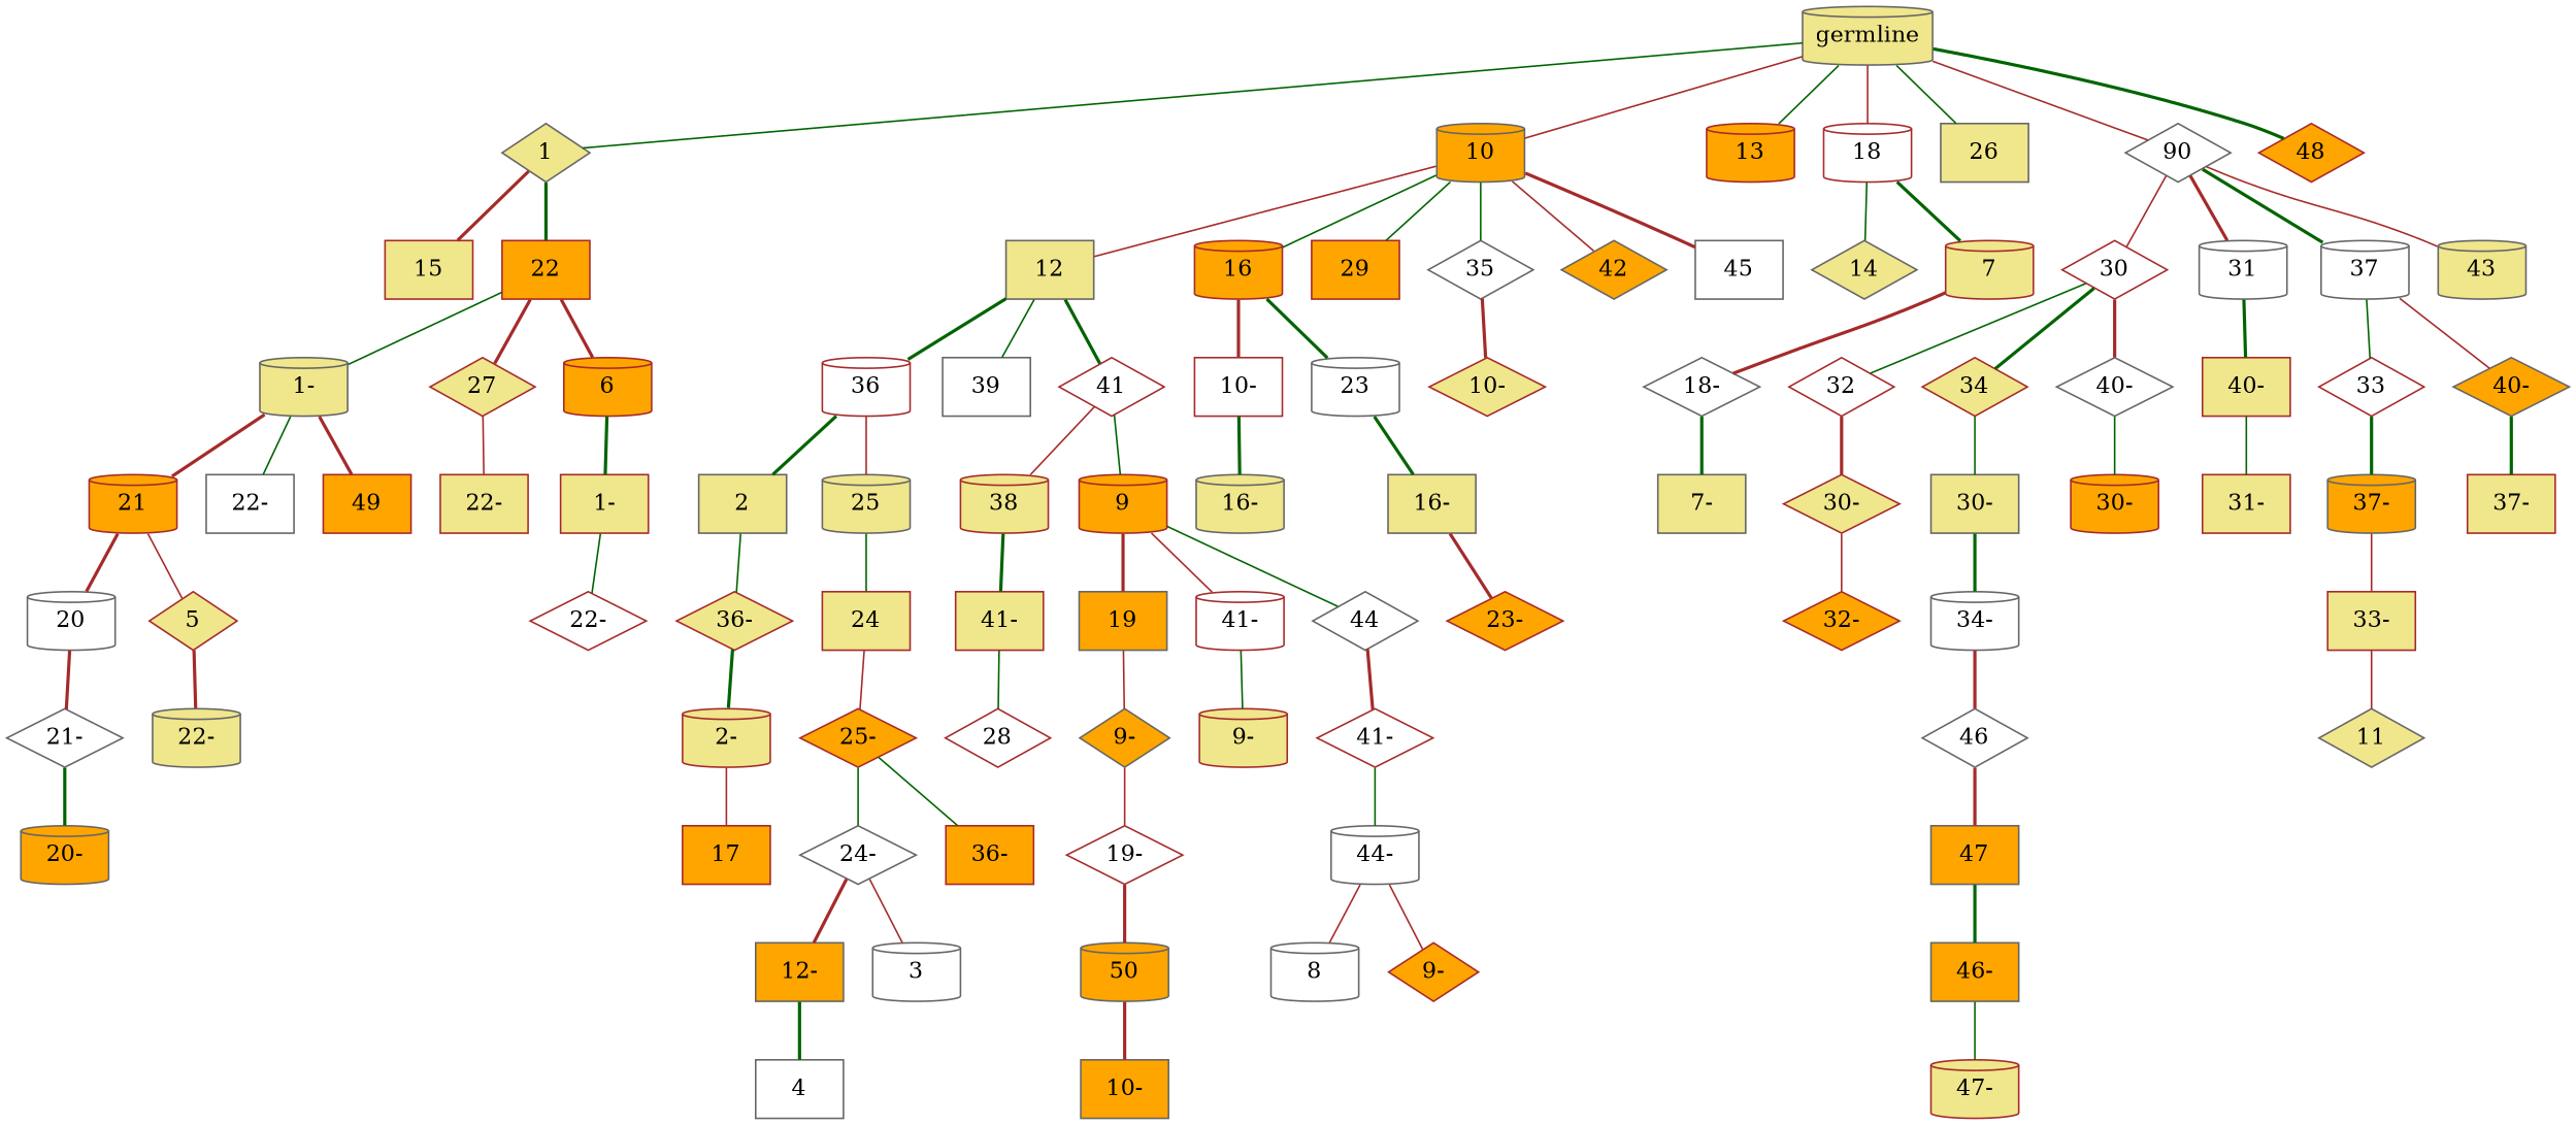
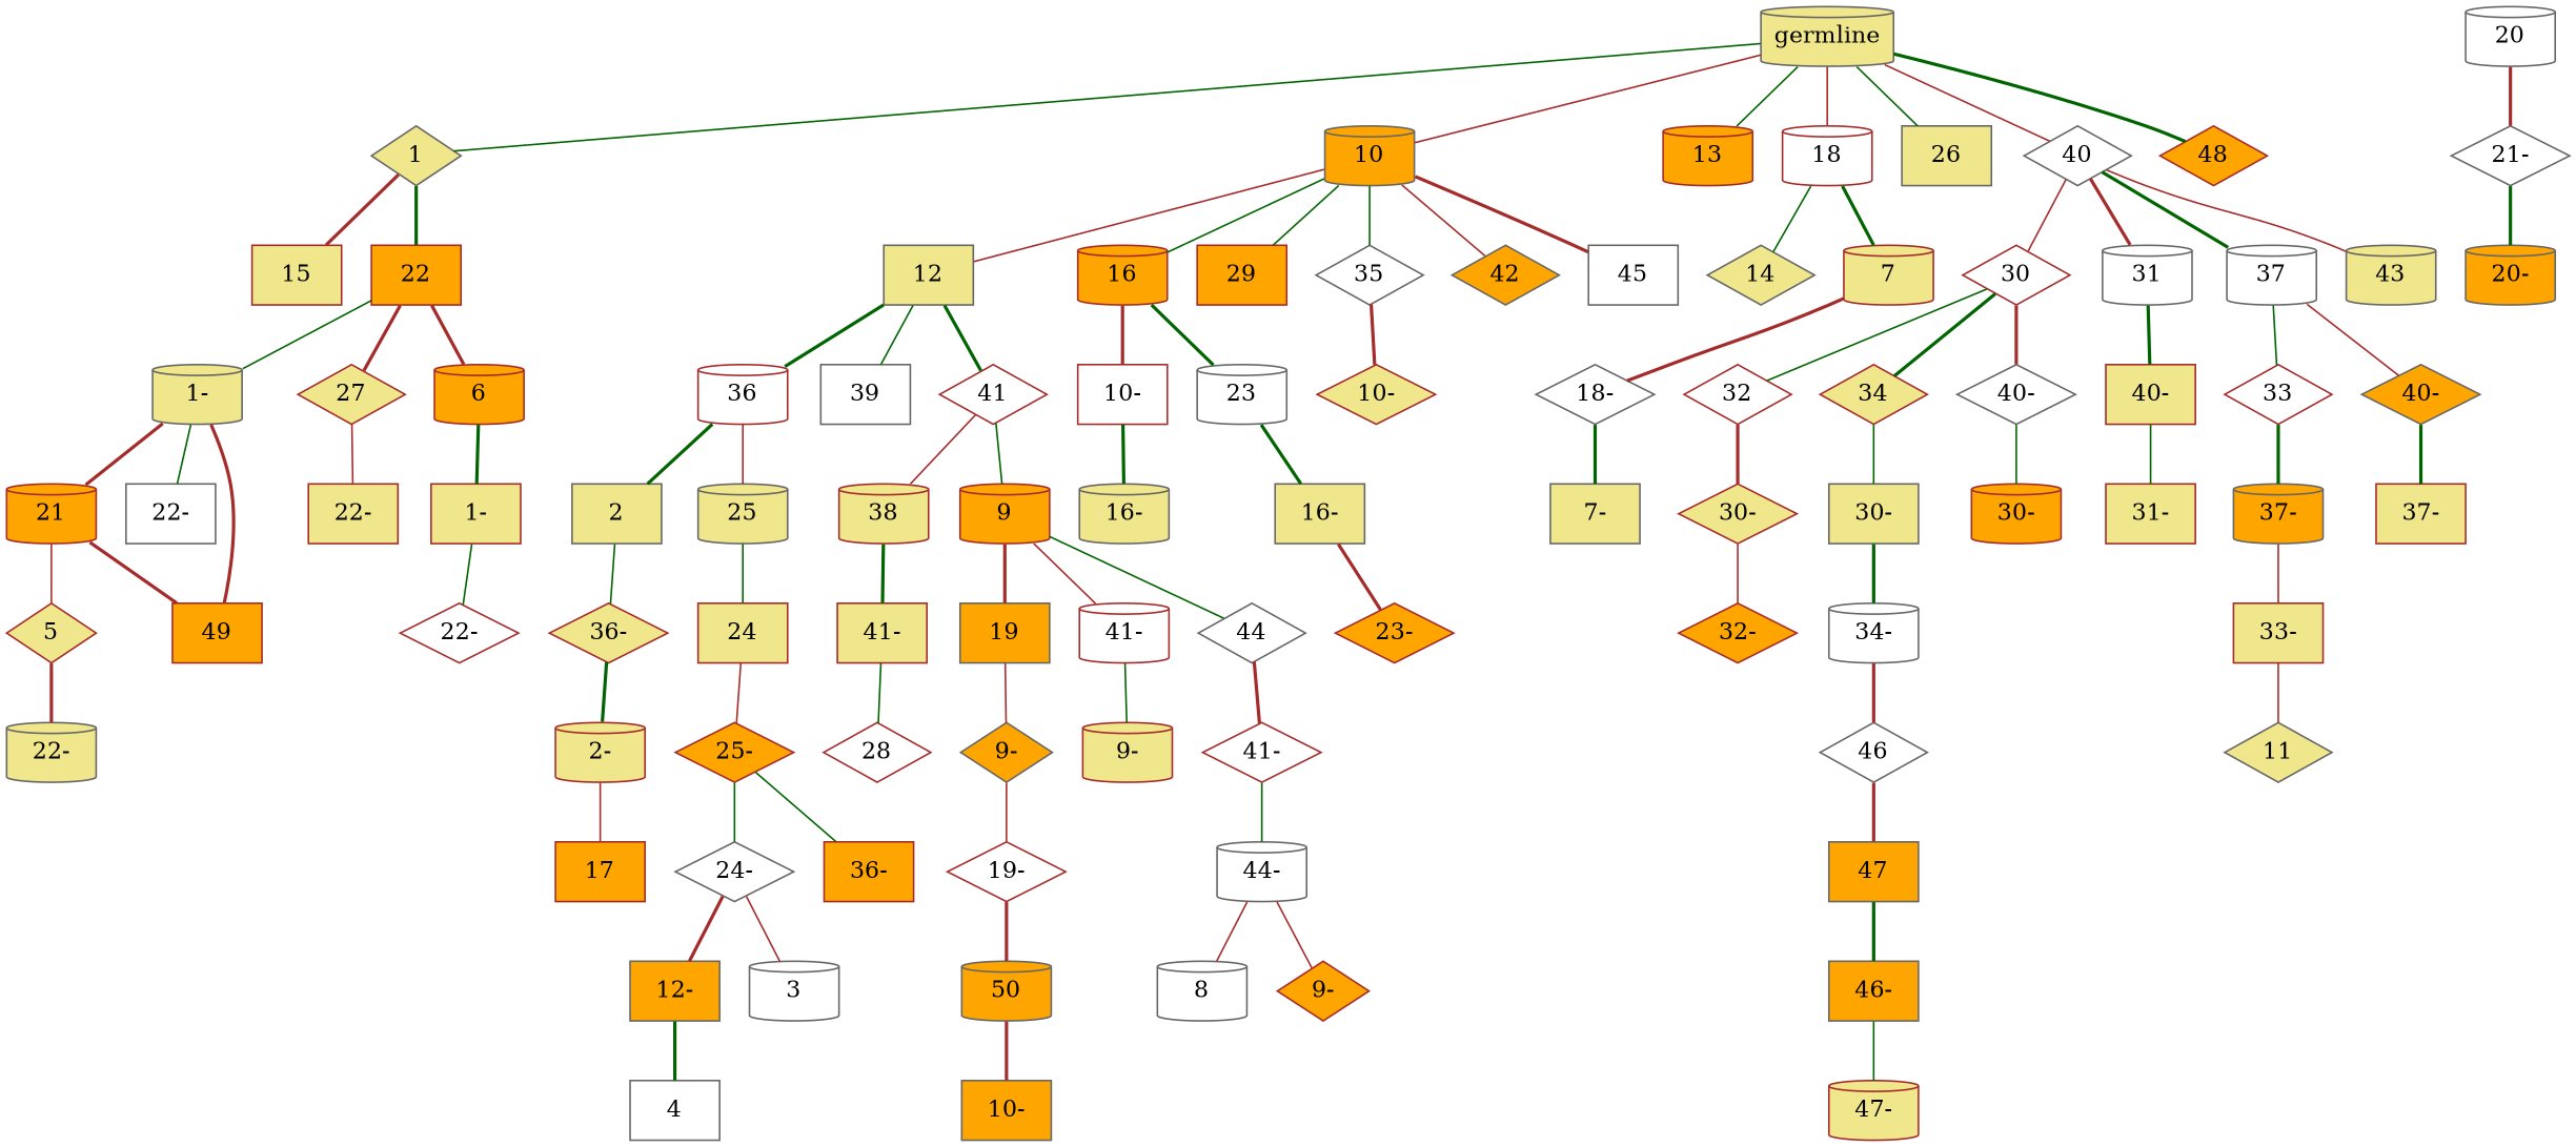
  graph {
    node [color=brown fillcolor=khaki shape=diamond style=filled]
    edge [color=darkgreen style=solid]
    n1 [color=gray40 label=germline shape=cylinder]
    n2 [color=gray40 label=1]
    n3 [color=gray40 fillcolor=orange label=10 shape=cylinder]
    n4 [fillcolor=orange label=13 shape=cylinder]
    n5 [fillcolor=white label=18 shape=cylinder]
    n6 [color=gray40 label=26 shape=box]
-   n7 [color=gray40 fillcolor=white label=90]
+   n7 [color=gray40 fillcolor=white label=40]
    n8 [fillcolor=orange label=48]
    n9 [label=15 shape=box]
    n10 [fillcolor=orange label=22 shape=box]
    n11 [color=gray40 label=12 shape=box]
    n12 [fillcolor=orange label=16 shape=cylinder]
    n13 [fillcolor=orange label=29 shape=box]
    n14 [color=gray40 fillcolor=white label=35]
    n15 [color=gray40 fillcolor=orange label=42]
    n16 [color=gray40 fillcolor=white label=45 shape=box]
    n17 [color=gray40 label=14]
    n18 [label=7 shape=cylinder]
    n19 [fillcolor=white label=30]
    n20 [color=gray40 fillcolor=white label=31 shape=cylinder]
    n21 [color=gray40 fillcolor=white label=37 shape=cylinder]
    n22 [color=gray40 label=43 shape=cylinder]
    n23 [color=gray40 label="1-" shape=cylinder]
    n24 [label=27]
    n25 [fillcolor=orange label=6 shape=cylinder]
    n26 [fillcolor=orange label=21 shape=cylinder]
    n27 [color=gray40 fillcolor=white label="22-" shape=box]
    n28 [fillcolor=orange label=49 shape=box]
    n29 [label="22-" shape=box]
    n30 [label="1-" shape=box]
    n31 [color=gray40 fillcolor=white label=20 shape=cylinder]
    n32 [label=5]
    n33 [color=gray40 fillcolor=white label="21-"]
    n34 [color=gray40 label="22-" shape=cylinder]
    n35 [color=gray40 fillcolor=orange label="20-" shape=cylinder]
    n36 [fillcolor=white label="22-"]
    n37 [fillcolor=white label=36 shape=cylinder]
    n38 [color=gray40 fillcolor=white label=39 shape=box]
    n39 [fillcolor=white label=41]
    n40 [fillcolor=white label="10-" shape=box]
    n41 [color=gray40 fillcolor=white label=23 shape=cylinder]
    n42 [label="10-"]
    n43 [color=gray40 label=2 shape=box]
    n44 [color=gray40 label=25 shape=cylinder]
    n45 [label=38 shape=cylinder]
    n46 [fillcolor=orange label=9 shape=cylinder]
    n47 [label="36-"]
    n48 [label=24 shape=box]
    n49 [label="2-" shape=cylinder]
    n50 [fillcolor=orange label=17 shape=box]
    n51 [fillcolor=orange label="25-"]
    n52 [color=gray40 fillcolor=white label="24-"]
    n53 [fillcolor=orange label="36-" shape=box]
    n54 [color=gray40 fillcolor=orange label="12-" shape=box]
    n55 [color=gray40 fillcolor=white label=3 shape=cylinder]
    n56 [color=gray40 fillcolor=white label=4 shape=box]
    n57 [label="41-" shape=box]
    n58 [color=gray40 fillcolor=orange label=19 shape=box]
    n59 [fillcolor=white label="41-" shape=cylinder]
    n60 [color=gray40 fillcolor=white label=44]
    n61 [fillcolor=white label=28]
    n62 [color=gray40 fillcolor=orange label="9-"]
    n63 [label="9-" shape=cylinder]
    n64 [fillcolor=white label="41-"]
    n65 [fillcolor=white label="19-"]
    n66 [color=gray40 fillcolor=orange label=50 shape=cylinder]
    n67 [color=gray40 fillcolor=orange label="10-" shape=box]
    n68 [color=gray40 fillcolor=white label="44-" shape=cylinder]
    n69 [color=gray40 fillcolor=white label=8 shape=cylinder]
    n70 [fillcolor=orange label="9-"]
    n71 [color=gray40 label="16-" shape=cylinder]
    n72 [color=gray40 label="16-" shape=box]
    n73 [fillcolor=orange label="23-"]
    n74 [color=gray40 fillcolor=white label="18-"]
    n75 [color=gray40 label="7-" shape=box]
    n76 [fillcolor=white label=32]
    n77 [label=34]
    n78 [color=gray40 fillcolor=white label="40-"]
    n79 [label="40-" shape=box]
    n80 [fillcolor=white label=33]
    n81 [color=gray40 fillcolor=orange label="40-"]
    n82 [label="30-"]
    n83 [color=gray40 label="30-" shape=box]
    n84 [fillcolor=orange label="30-" shape=cylinder]
    n85 [fillcolor=orange label="32-"]
    n86 [color=gray40 fillcolor=white label="34-" shape=cylinder]
    n87 [color=gray40 fillcolor=white label=46]
    n88 [color=gray40 fillcolor=orange label=47 shape=box]
    n89 [color=gray40 fillcolor=orange label="46-" shape=box]
    n90 [label="47-" shape=cylinder]
    n91 [label="31-" shape=box]
    n92 [color=gray40 fillcolor=orange label="37-" shape=cylinder]
    n93 [label="37-" shape=box]
    n94 [label="33-" shape=box]
    n95 [color=gray40 label=11]
    n1 -- n2
    n1 -- n3 [color=brown]
    n1 -- n4
    n1 -- n5 [color=brown]
    n1 -- n6
    n1 -- n7 [color=brown]
    n1 -- n8 [style=bold]
    n2 -- n9 [color=brown style=bold]
    n2 -- n10 [style=bold]
    n3 -- n11 [color=brown]
    n3 -- n12
    n3 -- n13
    n3 -- n14
    n3 -- n15 [color=brown]
    n3 -- n16 [color=brown style=bold]
    n5 -- n17
    n5 -- n18 [style=bold]
    n7 -- n19 [color=brown]
    n7 -- n20 [color=brown style=bold]
    n7 -- n21 [style=bold]
    n7 -- n22 [color=brown]
    n10 -- n23
    n10 -- n24 [color=brown style=bold]
    n10 -- n25 [color=brown style=bold]
    n11 -- n37 [style=bold]
    n11 -- n38
    n11 -- n39 [style=bold]
    n12 -- n40 [color=brown style=bold]
    n12 -- n41 [style=bold]
    n14 -- n42 [color=brown style=bold]
    n18 -- n74 [color=brown style=bold]
    n19 -- n76
    n19 -- n77 [style=bold]
    n19 -- n78 [color=brown style=bold]
    n20 -- n79 [style=bold]
    n21 -- n80
    n21 -- n81 [color=brown]
    n23 -- n26 [color=brown style=bold]
    n23 -- n27
    n23 -- n28 [color=brown style=bold]
    n24 -- n29 [color=brown]
    n25 -- n30 [style=bold]
-   n26 -- n31 [color=brown style=bold]
+   n26 -- n28 [color=brown style=bold]
    n26 -- n32 [color=brown]
    n30 -- n36
    n31 -- n33 [color=brown style=bold]
    n32 -- n34 [color=brown style=bold]
    n33 -- n35 [style=bold]
    n37 -- n43 [style=bold]
    n37 -- n44 [color=brown]
    n39 -- n45 [color=brown]
    n39 -- n46
    n40 -- n71 [style=bold]
    n41 -- n72 [style=bold]
    n43 -- n47
    n44 -- n48
    n45 -- n57 [style=bold]
    n46 -- n58 [color=brown style=bold]
    n46 -- n59 [color=brown]
    n46 -- n60
    n47 -- n49 [style=bold]
    n48 -- n51 [color=brown]
    n49 -- n50 [color=brown]
    n51 -- n52
    n51 -- n53
    n52 -- n54 [color=brown style=bold]
    n52 -- n55 [color=brown]
    n54 -- n56 [style=bold]
    n57 -- n61
    n58 -- n62 [color=brown]
    n59 -- n63
    n60 -- n64 [color=brown style=bold]
    n62 -- n65 [color=brown]
    n64 -- n68
    n65 -- n66 [color=brown style=bold]
    n66 -- n67 [color=brown style=bold]
    n68 -- n69 [color=brown]
    n68 -- n70 [color=brown]
    n72 -- n73 [color=brown style=bold]
    n74 -- n75 [style=bold]
    n76 -- n82 [color=brown style=bold]
    n77 -- n83
    n78 -- n84
    n79 -- n91
    n80 -- n92 [style=bold]
    n81 -- n93 [style=bold]
    n82 -- n85 [color=brown]
    n83 -- n86 [style=bold]
    n86 -- n87 [color=brown style=bold]
    n87 -- n88 [color=brown style=bold]
    n88 -- n89 [style=bold]
    n89 -- n90
    n92 -- n94 [color=brown]
    n94 -- n95 [color=brown]
  }
